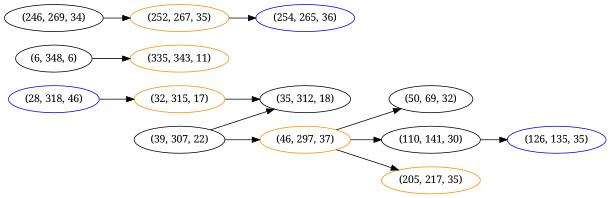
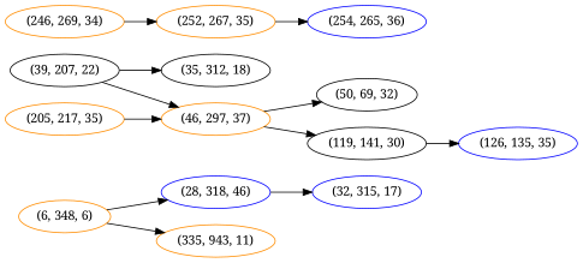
  digraph {
    fontname="Noto Serif"
    rankdir=LR
    node [color=black fontname="Noto Serif"]
    edge [fontname="Noto Serif"]
    n1 [color=blue label="(28, 318, 46)"]
-   "(6, 348, 6)"
-   "(335, 343, 11)" [color=darkorange]
-   "(32, 315, 17)" [color=darkorange]
+   "(6, 348, 6)" [color=darkorange]
+   "(335, 343, 11)" [color=darkorange label="(335, 943, 11)"]
+   "(32, 315, 17)" [color=blue]
    "(35, 312, 18)"
-   "(39, 307, 22)"
+   "(39, 307, 22)" [label="(39, 207, 22)"]
    n7 [color=darkorange label="(46, 297, 37)"]
    n8 [label="(50, 69, 32)"]
-   "(119, 141, 30)" [label="(110, 141, 30)"]
+   "(119, 141, 30)"
    "(205, 217, 35)" [color=darkorange]
    "(126, 135, 35)" [color=blue]
-   "(246, 269, 34)"
+   "(246, 269, 34)" [color=darkorange]
    "(252, 267, 35)" [color=darkorange]
    "(254, 265, 36)" [color=blue]
    n1 -> "(32, 315, 17)"
+   "(6, 348, 6)" -> n1
    "(6, 348, 6)" -> "(335, 343, 11)"
-   "(32, 315, 17)" -> "(35, 312, 18)"
    "(39, 307, 22)" -> "(35, 312, 18)"
    "(39, 307, 22)" -> n7
    n7 -> n8
    n7 -> "(119, 141, 30)"
-   n7 -> "(205, 217, 35)"
+   "(205, 217, 35)" -> n7
    "(119, 141, 30)" -> "(126, 135, 35)"
    "(246, 269, 34)" -> "(252, 267, 35)"
    "(252, 267, 35)" -> "(254, 265, 36)"
  }
